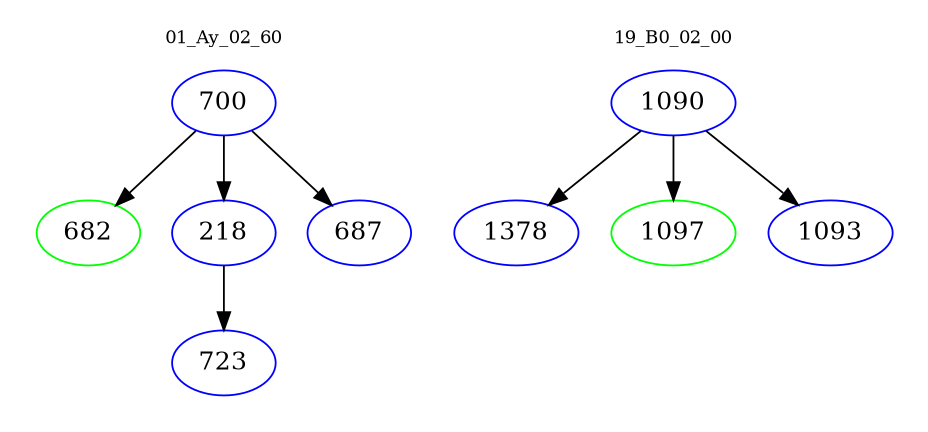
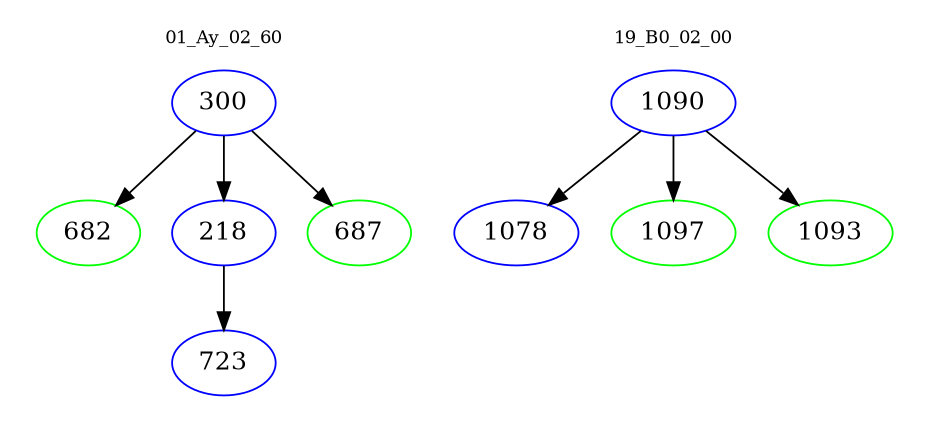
  digraph {
    node [color=blue]
    edge [color=black]
-   n1 [label=700]
+   n1 [label=300]
    n2 [color=green label=682]
    n3 [label=218]
-   n4 [label=687]
+   n4 [color=green label=687]
    n5 [label=723]
    n6 [label=1090]
-   n7 [label=1378]
+   n7 [label=1078]
    n8 [color=green label=1097]
-   n9 [label=1093]
+   n9 [color=green label=1093]
    subgraph cluster_1 {
      color=white
      fontsize=10
      label="01_Ay_02_60"
      n1
      n2
      n3
      n4
      n5
    }
    subgraph cluster_2 {
      color=white
      fontsize=10
      label="19_B0_02_00"
      n6
      n7
      n8
      n9
    }
    n1 -> n2
    n1 -> n3
    n1 -> n4
    n3 -> n5
    n6 -> n7
    n6 -> n8
    n6 -> n9
  }
